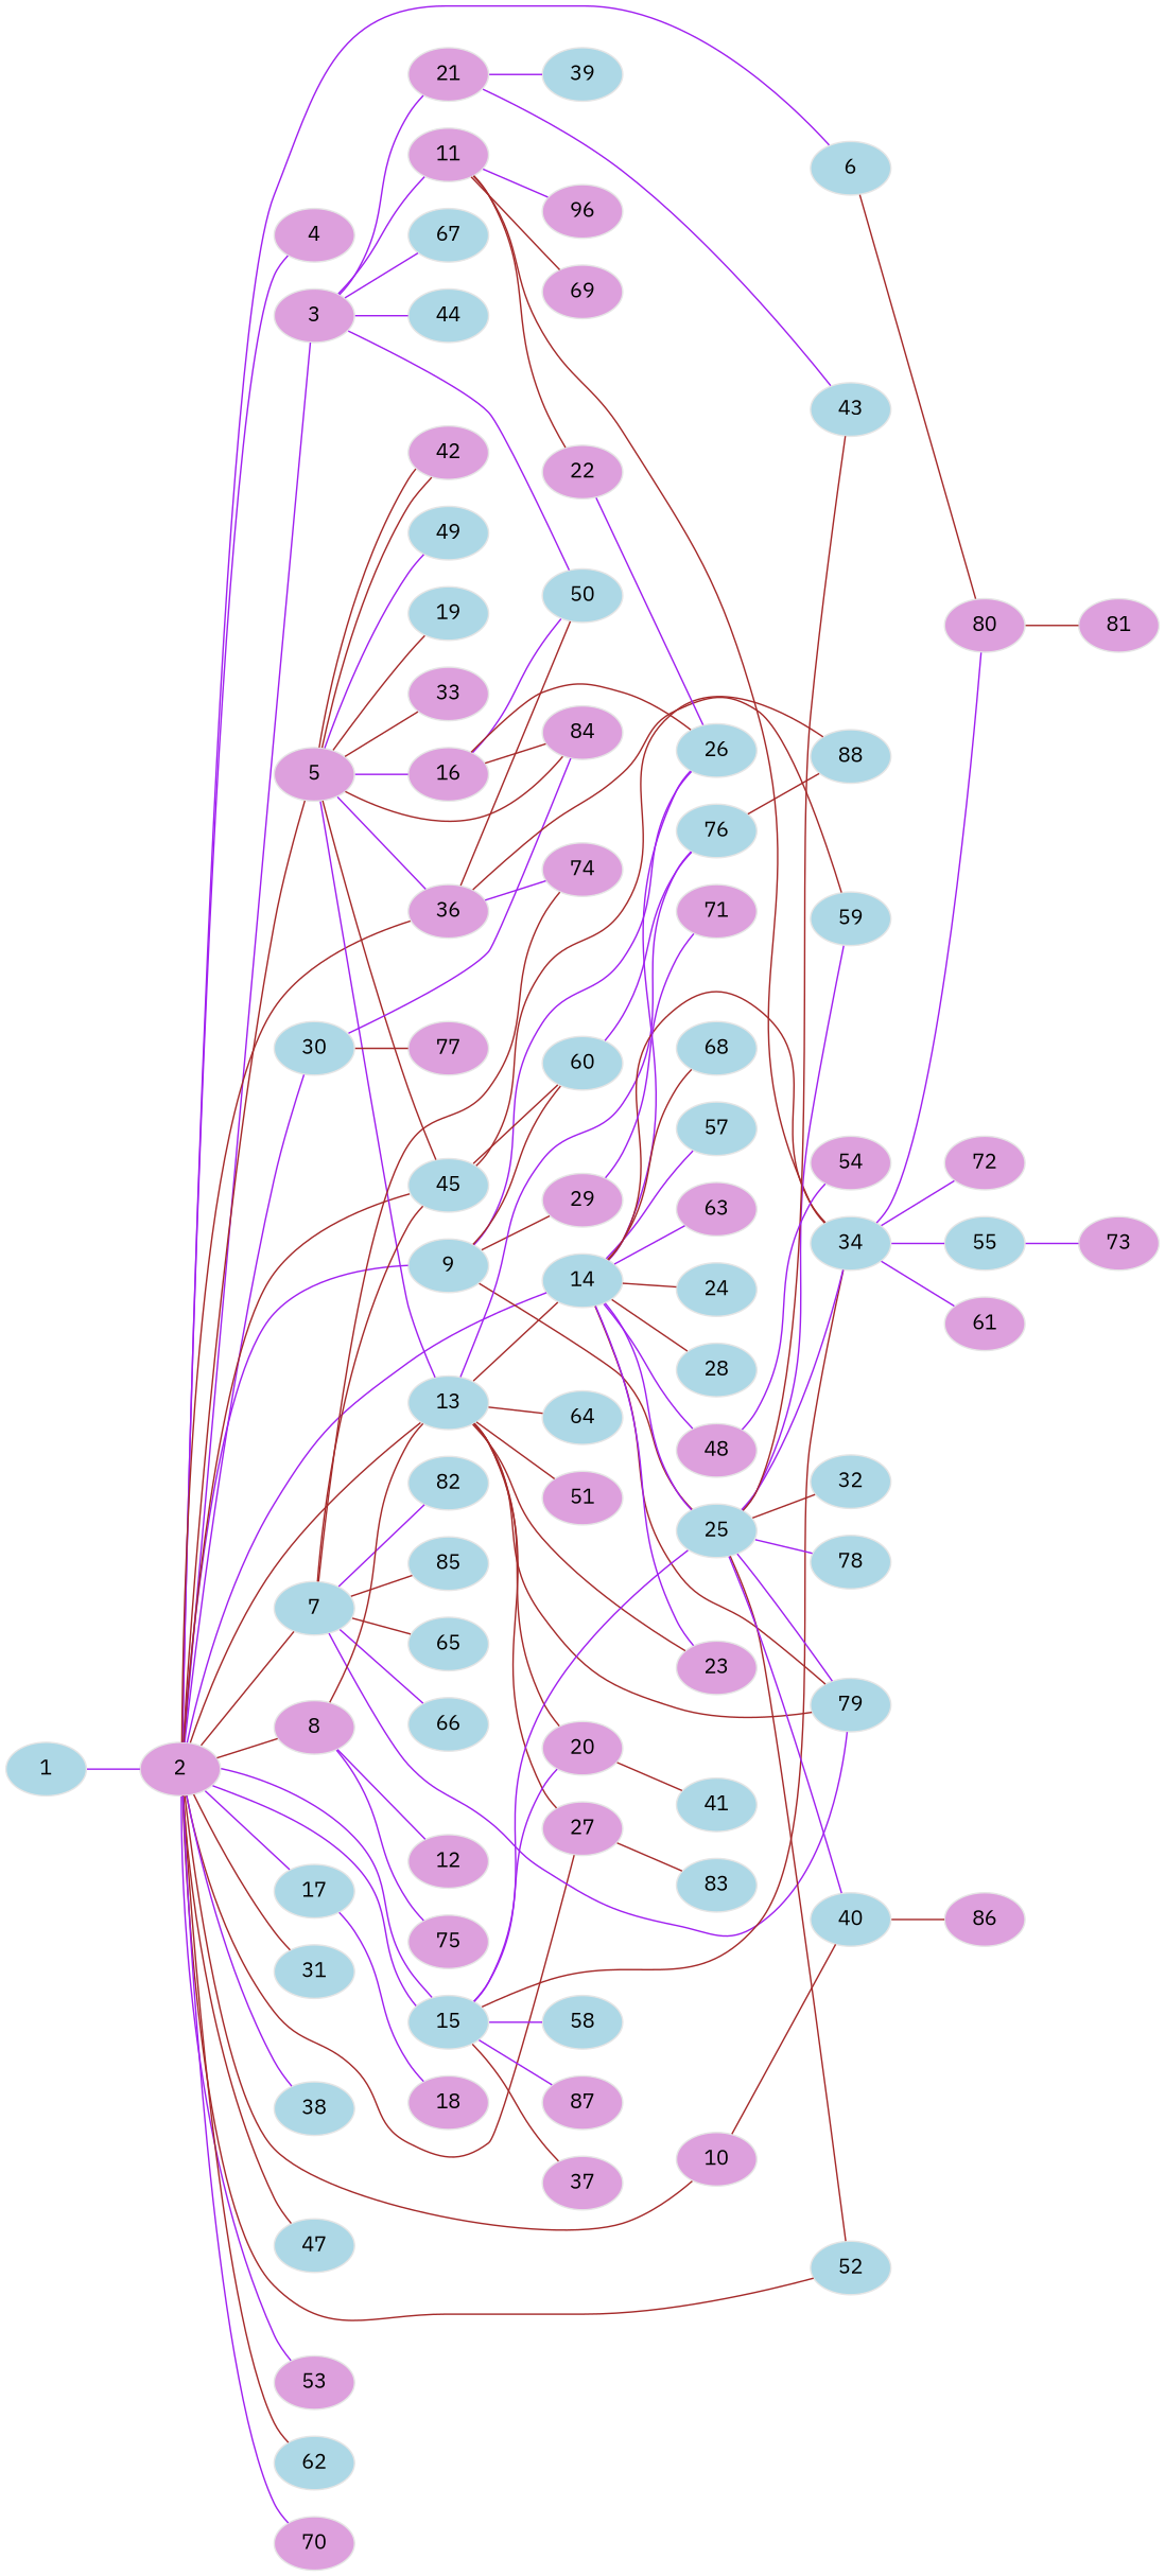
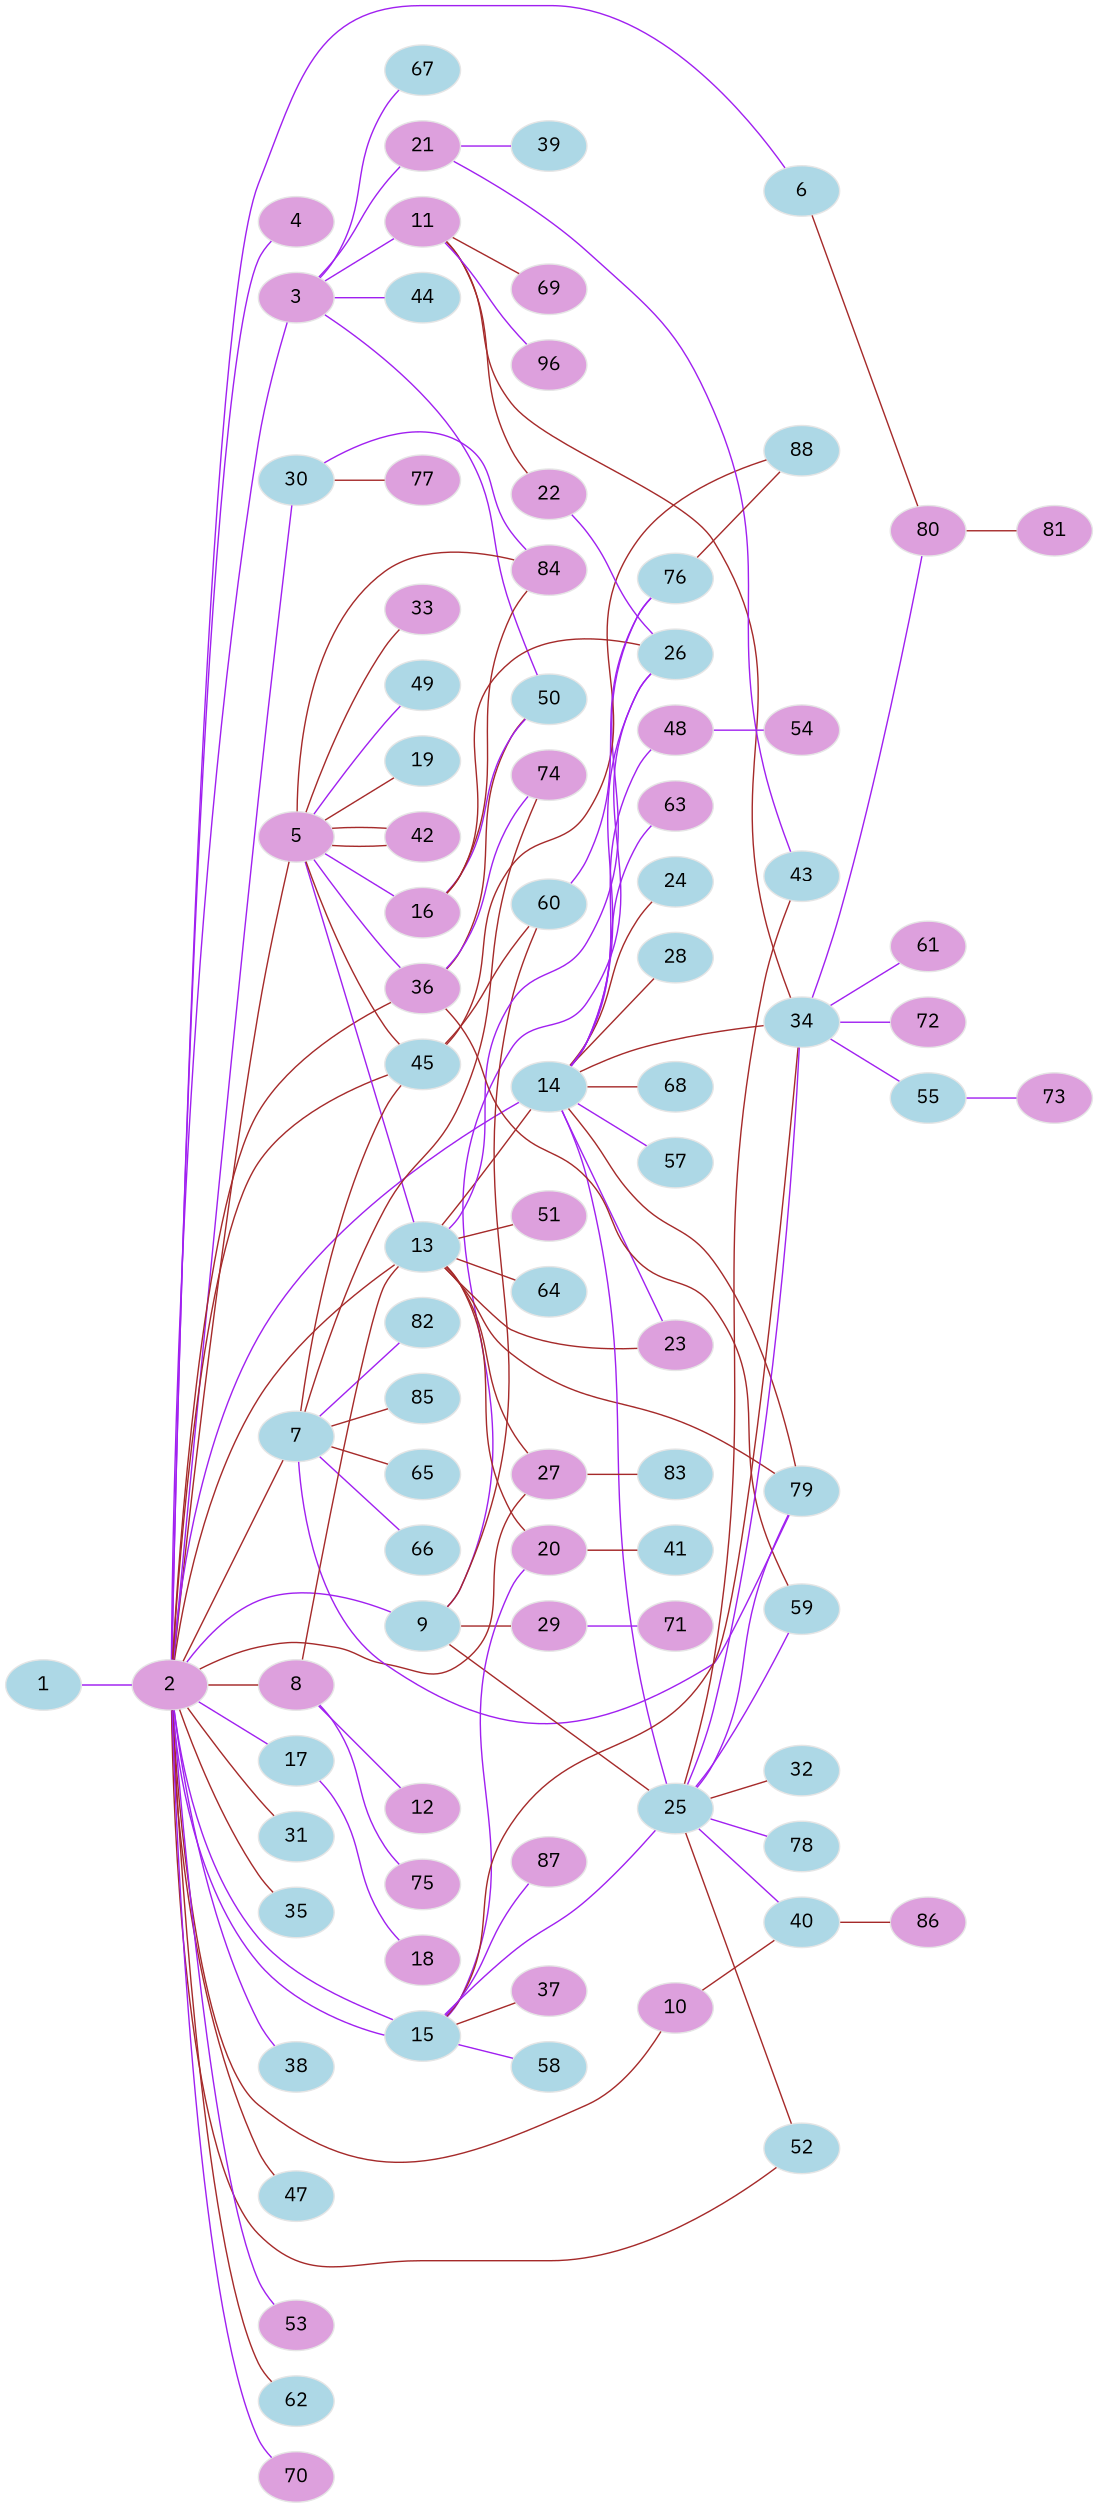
  graph {
    fontname="IBM Plex Sans"
    rankdir=LR
    node [color=gray90 fillcolor=lightblue fontname="IBM Plex Sans" style=filled]
    edge [color=brown fontname="IBM Plex Sans"]
    2 [fillcolor=plum]
    1
    3 [fillcolor=plum]
    4 [fillcolor=plum]
    5 [fillcolor=plum]
    6
    7
    8 [fillcolor=plum]
    9
    10 [fillcolor=plum]
    13
    14
    15
    17
    27 [fillcolor=plum]
    30
    31
+   35
    36 [fillcolor=plum]
    38
    45
    47
    52
    53 [fillcolor=plum]
    62
    70 [fillcolor=plum]
    11 [fillcolor=plum]
    21 [fillcolor=plum]
    44
    50
    67
    16 [fillcolor=plum]
    19
    33 [fillcolor=plum]
    42 [fillcolor=plum]
    49
    84 [fillcolor=plum]
    80 [fillcolor=plum]
    65
    66
    74 [fillcolor=plum]
    79
    82
    85
    12 [fillcolor=plum]
    75 [fillcolor=plum]
    25
    26
    29 [fillcolor=plum]
    60
    40
    20 [fillcolor=plum]
    23 [fillcolor=plum]
    51 [fillcolor=plum]
    64
    76
    34
    24
    28
    48 [fillcolor=plum]
    57
    63 [fillcolor=plum]
    68
    37 [fillcolor=plum]
    58
    87 [fillcolor=plum]
    18 [fillcolor=plum]
    83
    77 [fillcolor=plum]
    59
    88
    22 [fillcolor=plum]
    n73 [fillcolor=plum label=96]
    69 [fillcolor=plum]
    39
    43
    81 [fillcolor=plum]
    32
    78
    71 [fillcolor=plum]
    86 [fillcolor=plum]
    55
    61 [fillcolor=plum]
    72 [fillcolor=plum]
    41
    54 [fillcolor=plum]
    73 [fillcolor=plum]
    2 -- 3 [color=purple]
    2 -- 4 [color=purple]
    2 -- 5
    2 -- 6 [color=purple]
    2 -- 7
    2 -- 8
    2 -- 9 [color=purple]
    2 -- 10
    2 -- 13
    2 -- 14 [color=purple]
    2 -- 15 [color=purple]
    2 -- 15 [color=purple]
    2 -- 17 [color=purple]
    2 -- 27
    2 -- 30 [color=purple]
    2 -- 31
+   2 -- 35
    2 -- 36
    2 -- 38 [color=purple]
    2 -- 45
    2 -- 47
    2 -- 52
    2 -- 53 [color=purple]
    2 -- 62
    2 -- 70 [color=purple]
    1 -- 2 [color=purple]
    3 -- 11 [color=purple]
    3 -- 21 [color=purple]
    3 -- 44 [color=purple]
    3 -- 50 [color=purple]
    3 -- 67 [color=purple]
    5 -- 13 [color=purple]
    5 -- 36 [color=purple]
    5 -- 45
    5 -- 16 [color=purple]
    5 -- 19
    5 -- 33
    5 -- 42
    5 -- 42
    5 -- 49 [color=purple]
    5 -- 84
    6 -- 80
    7 -- 45
    7 -- 65
    7 -- 66 [color=purple]
    7 -- 74
    7 -- 79 [color=purple]
    7 -- 82 [color=purple]
    7 -- 85
    8 -- 13
    8 -- 12 [color=purple]
    8 -- 75 [color=purple]
    9 -- 25
    9 -- 26 [color=purple]
    9 -- 29
    9 -- 60
    10 -- 40
    13 -- 14
    13 -- 27
    13 -- 79
    13 -- 20
    13 -- 23
    13 -- 51
    13 -- 64
    13 -- 76 [color=purple]
    14 -- 79
    14 -- 25 [color=purple]
    14 -- 26 [color=purple]
    14 -- 23 [color=purple]
    14 -- 34
    14 -- 24
    14 -- 28
    14 -- 48 [color=purple]
    14 -- 57 [color=purple]
    14 -- 63 [color=purple]
    14 -- 68
    15 -- 25 [color=purple]
    15 -- 20 [color=purple]
    15 -- 34
    15 -- 37
    15 -- 58 [color=purple]
    15 -- 87 [color=purple]
    17 -- 18 [color=purple]
    27 -- 83
    30 -- 84 [color=purple]
    30 -- 77
    36 -- 50
    36 -- 74 [color=purple]
    36 -- 59
    45 -- 60
    45 -- 88
    11 -- 34
    11 -- 22
    11 -- n73 [color=purple]
    11 -- 69
    21 -- 39 [color=purple]
    21 -- 43 [color=purple]
    16 -- 50 [color=purple]
    16 -- 84
    16 -- 26
    80 -- 81
    25 -- 52
    25 -- 79 [color=purple]
    25 -- 40 [color=purple]
    25 -- 34 [color=purple]
    25 -- 59 [color=purple]
    25 -- 43
    25 -- 32
    25 -- 78 [color=purple]
    29 -- 71 [color=purple]
    60 -- 76 [color=purple]
    40 -- 86
    20 -- 41
    76 -- 88
    34 -- 80 [color=purple]
    34 -- 55 [color=purple]
    34 -- 61 [color=purple]
    34 -- 72 [color=purple]
    48 -- 54 [color=purple]
    22 -- 26 [color=purple]
    55 -- 73 [color=purple]
  }
